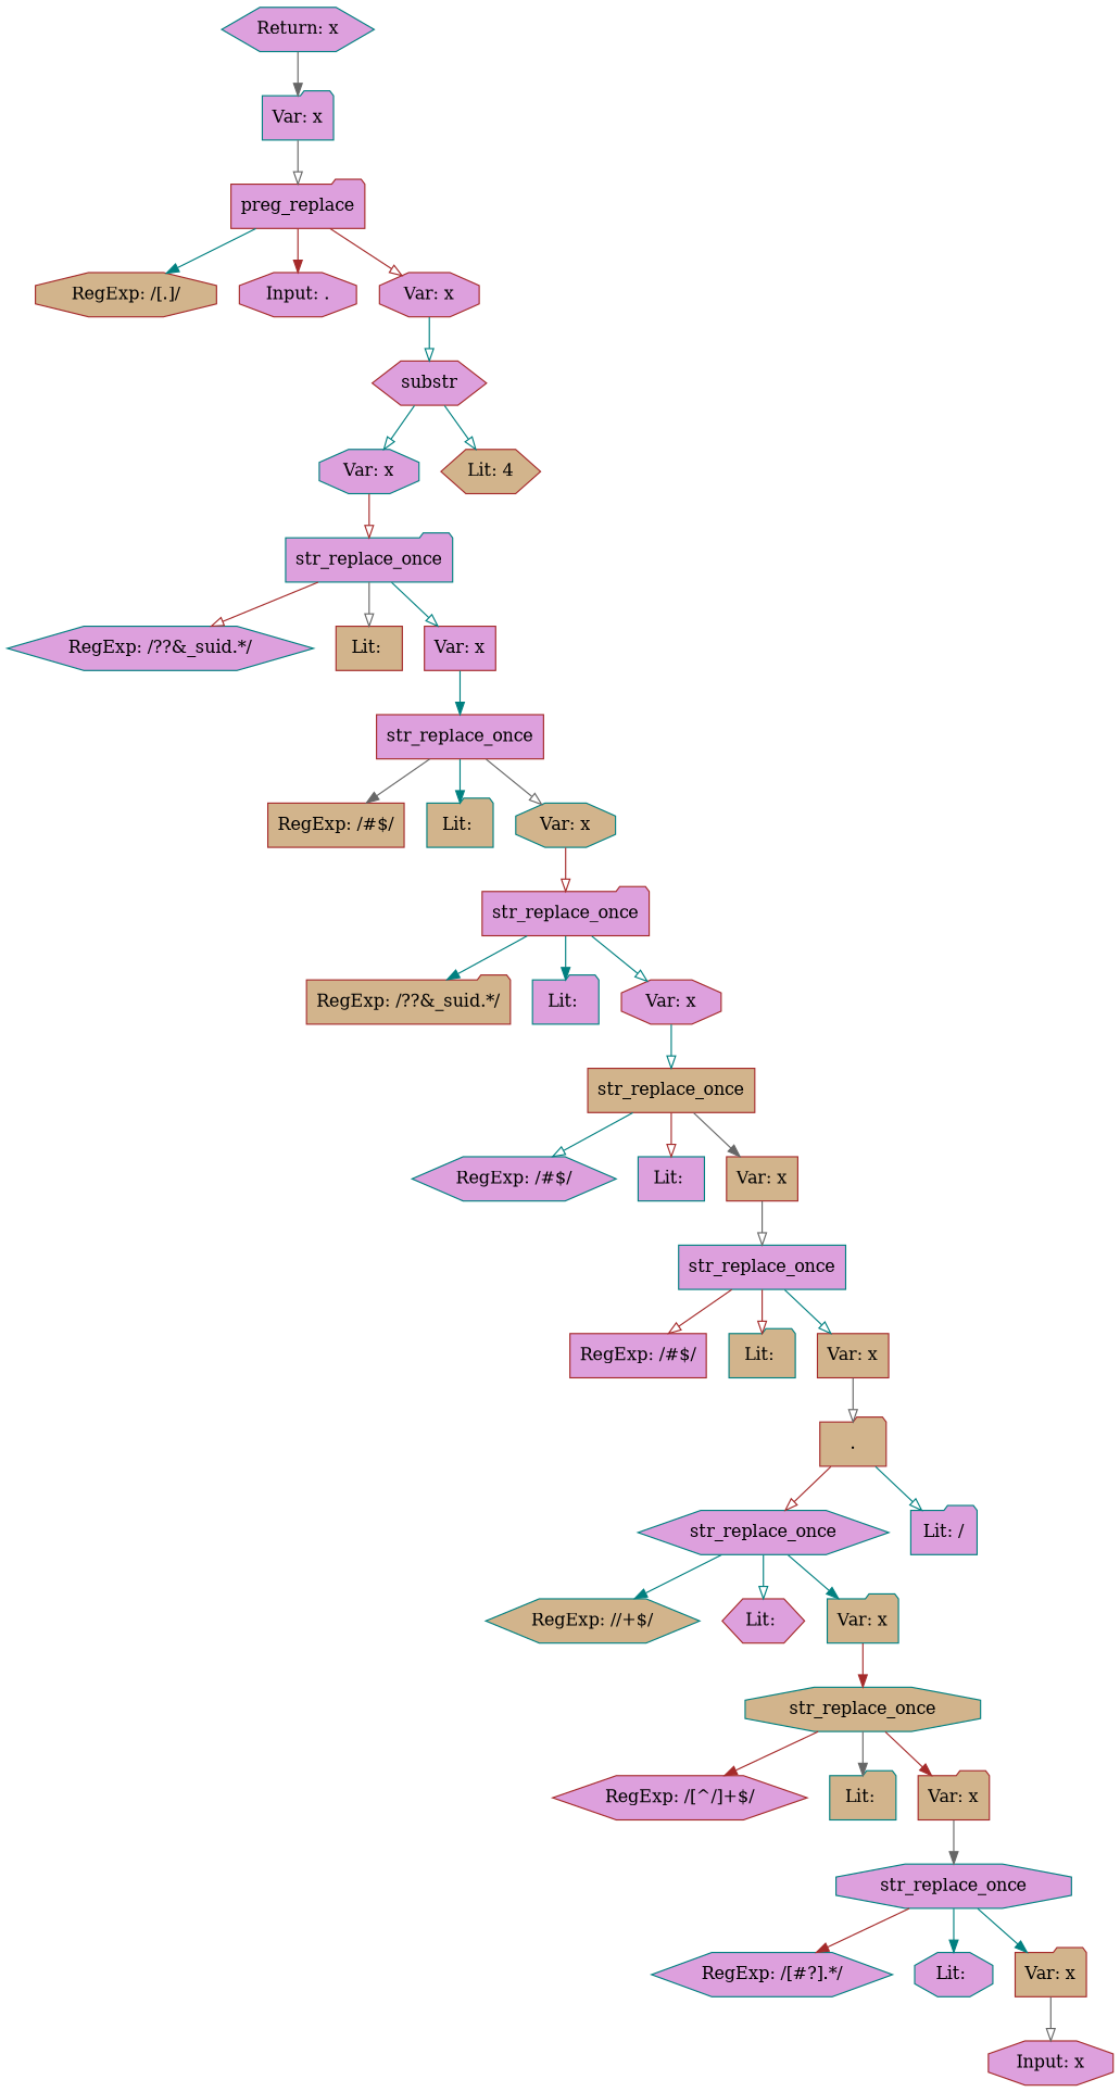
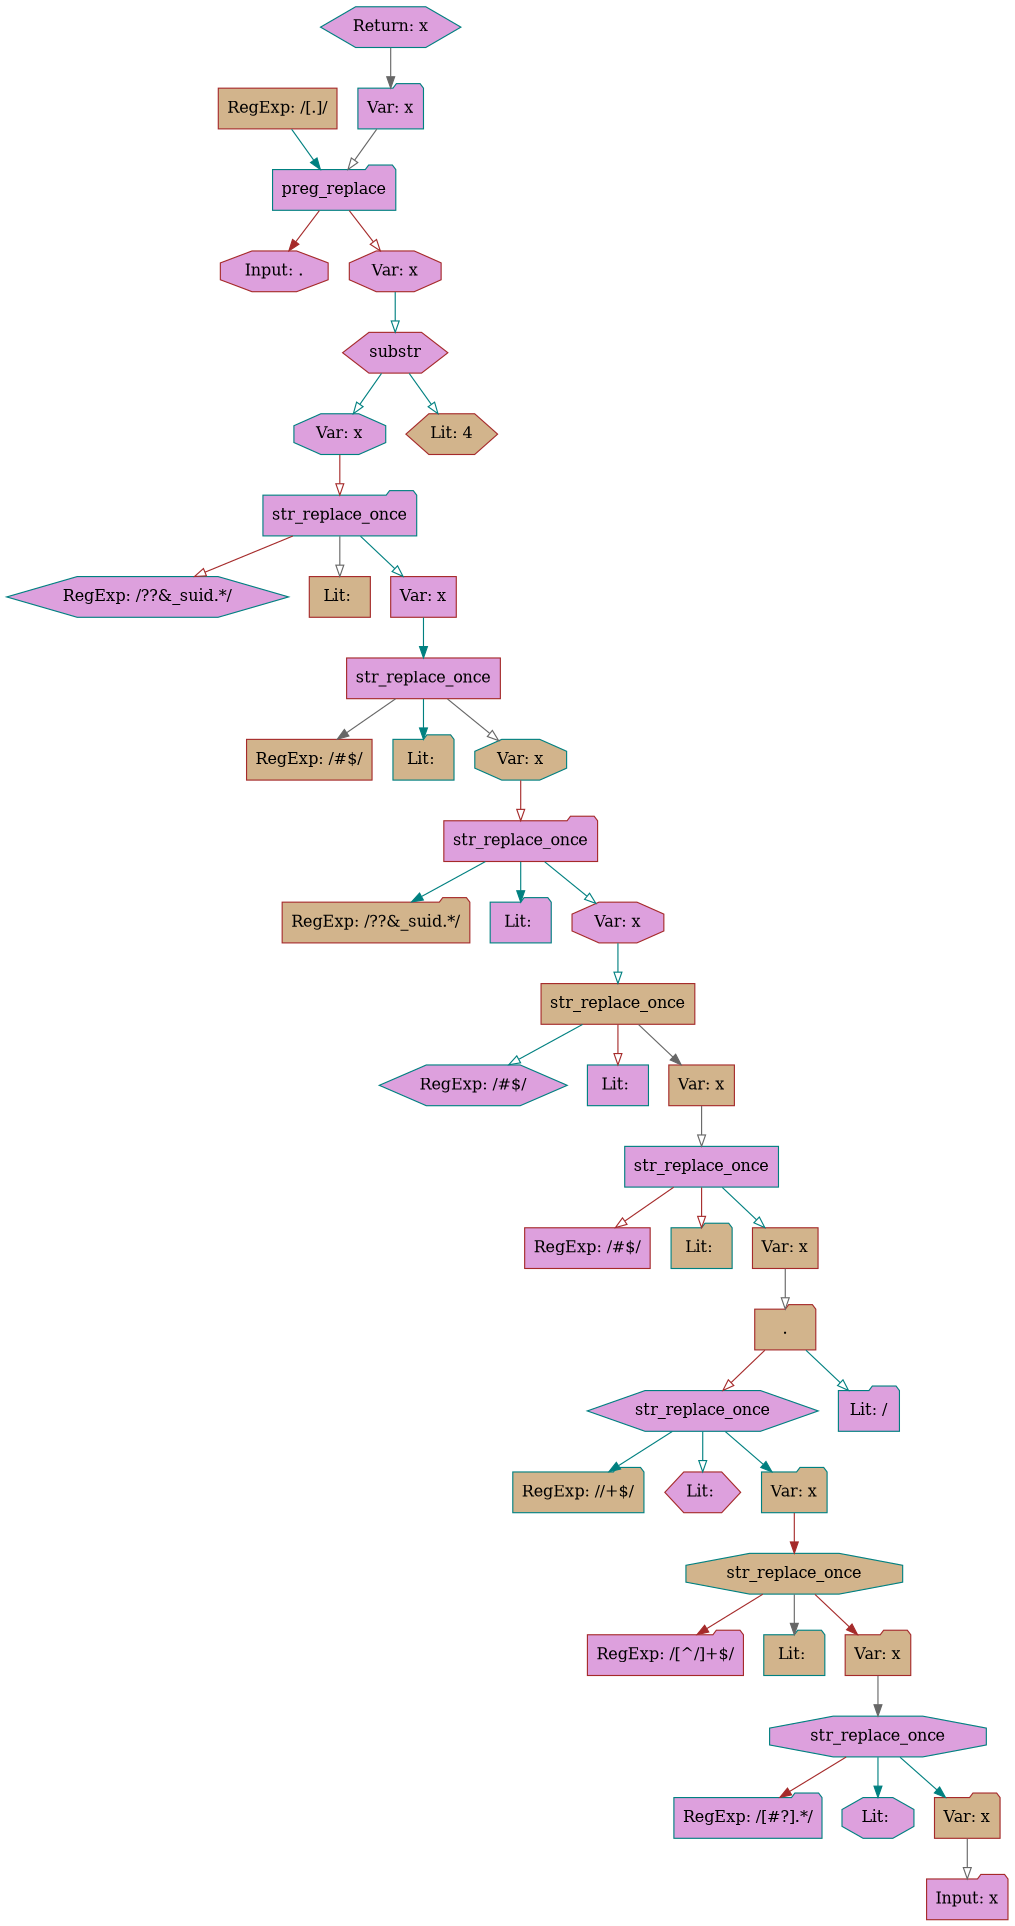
  digraph {
    node [color=brown fillcolor=plum shape=folder style=filled]
    edge [arrowhead=onormal color=teal]
-   n1 [label="Input: x" shape=octagon]
+   n1 [label="Input: x"]
    n2 [color=teal label=str_replace_once shape=octagon]
-   n3 [color=teal label="RegExp: /[#\?].*/" shape=hexagon]
+   n3 [color=teal label="RegExp: /[#\?].*/"]
    n4 [color=teal label="Lit: " shape=octagon]
    n5 [fillcolor=tan label="Var: x"]
    n6 [color=teal fillcolor=tan label=str_replace_once shape=octagon]
-   n7 [label="RegExp: /[^\/]+$/" shape=hexagon]
+   n7 [label="RegExp: /[^\/]+$/"]
    n8 [color=teal fillcolor=tan label="Lit: "]
    n9 [fillcolor=tan label="Var: x"]
    n10 [color=teal label=str_replace_once shape=hexagon]
-   n11 [color=teal fillcolor=tan label="RegExp: /\/+$/" shape=hexagon]
+   n11 [color=teal fillcolor=tan label="RegExp: /\/+$/"]
    n12 [label="Lit: " shape=hexagon]
    n13 [color=teal fillcolor=tan label="Var: x"]
    n14 [fillcolor=tan label="."]
    n15 [color=teal label="Lit: /"]
    n16 [color=teal label=str_replace_once shape=box]
    n17 [label="RegExp: /\#$/" shape=box]
    n18 [color=teal fillcolor=tan label="Lit: "]
    n19 [fillcolor=tan label="Var: x" shape=box]
    n20 [fillcolor=tan label=str_replace_once shape=box]
    n21 [color=teal label="RegExp: /\#$/" shape=hexagon]
    n22 [color=teal label="Lit: " shape=box]
    n23 [fillcolor=tan label="Var: x" shape=box]
    n24 [label=str_replace_once]
    n25 [fillcolor=tan label="RegExp: /\??\&_suid.*/"]
    n26 [color=teal label="Lit: "]
    n27 [label="Var: x" shape=octagon]
    n28 [label=str_replace_once shape=box]
    n29 [fillcolor=tan label="RegExp: /\#$/" shape=box]
    n30 [color=teal fillcolor=tan label="Lit: "]
    n31 [color=teal fillcolor=tan label="Var: x" shape=octagon]
    n32 [color=teal label=str_replace_once]
    n33 [color=teal label="RegExp: /\??\&_suid.*/" shape=hexagon]
    n34 [fillcolor=tan label="Lit: " shape=box]
    n35 [label="Var: x" shape=box]
    n36 [label=substr shape=hexagon]
    n37 [color=teal label="Var: x" shape=octagon]
    n38 [fillcolor=tan label="Lit: 4" shape=hexagon]
-   n39 [label=preg_replace]
-   n40 [fillcolor=tan label="RegExp: /[.]/" shape=octagon]
+   n39 [color=teal label=preg_replace]
+   n40 [fillcolor=tan label="RegExp: /[.]/" shape=box]
    n41 [label="Input: ." shape=octagon]
    n42 [label="Var: x" shape=octagon]
    n43 [color=teal label="Var: x"]
    n44 [color=teal label="Return: x" shape=hexagon]
    n2 -> n3 [arrowhead=normal color=brown]
    n2 -> n4 [arrowhead=normal]
    n2 -> n5 [arrowhead=normal]
    n5 -> n1 [color=gray40]
    n6 -> n7 [arrowhead=normal color=brown]
    n6 -> n8 [arrowhead=normal color=gray40]
    n6 -> n9 [arrowhead=normal color=brown]
    n9 -> n2 [arrowhead=normal color=gray40]
    n10 -> n11 [arrowhead=normal]
    n10 -> n12
    n10 -> n13 [arrowhead=normal]
    n13 -> n6 [arrowhead=normal color=brown]
    n14 -> n10 [color=brown]
    n14 -> n15
    n16 -> n17 [color=brown]
    n16 -> n18 [color=brown]
    n16 -> n19
    n19 -> n14 [color=gray40]
    n20 -> n21
    n20 -> n22 [color=brown]
    n20 -> n23 [arrowhead=normal color=gray40]
    n23 -> n16 [color=gray40]
    n24 -> n25 [arrowhead=normal]
    n24 -> n26 [arrowhead=normal]
    n24 -> n27
    n27 -> n20
    n28 -> n29 [arrowhead=normal color=gray40]
    n28 -> n30 [arrowhead=normal]
    n28 -> n31 [color=gray40]
    n31 -> n24 [color=brown]
    n32 -> n33 [color=brown]
    n32 -> n34 [color=gray40]
    n32 -> n35
    n35 -> n28 [arrowhead=normal]
    n36 -> n37
    n36 -> n38
    n37 -> n32 [color=brown]
-   n39 -> n40 [arrowhead=normal]
+   n40 -> n39 [arrowhead=normal]
    n39 -> n41 [arrowhead=normal color=brown]
    n39 -> n42 [color=brown]
    n42 -> n36
    n43 -> n39 [color=gray40]
    n44 -> n43 [arrowhead=normal color=gray40]
  }
